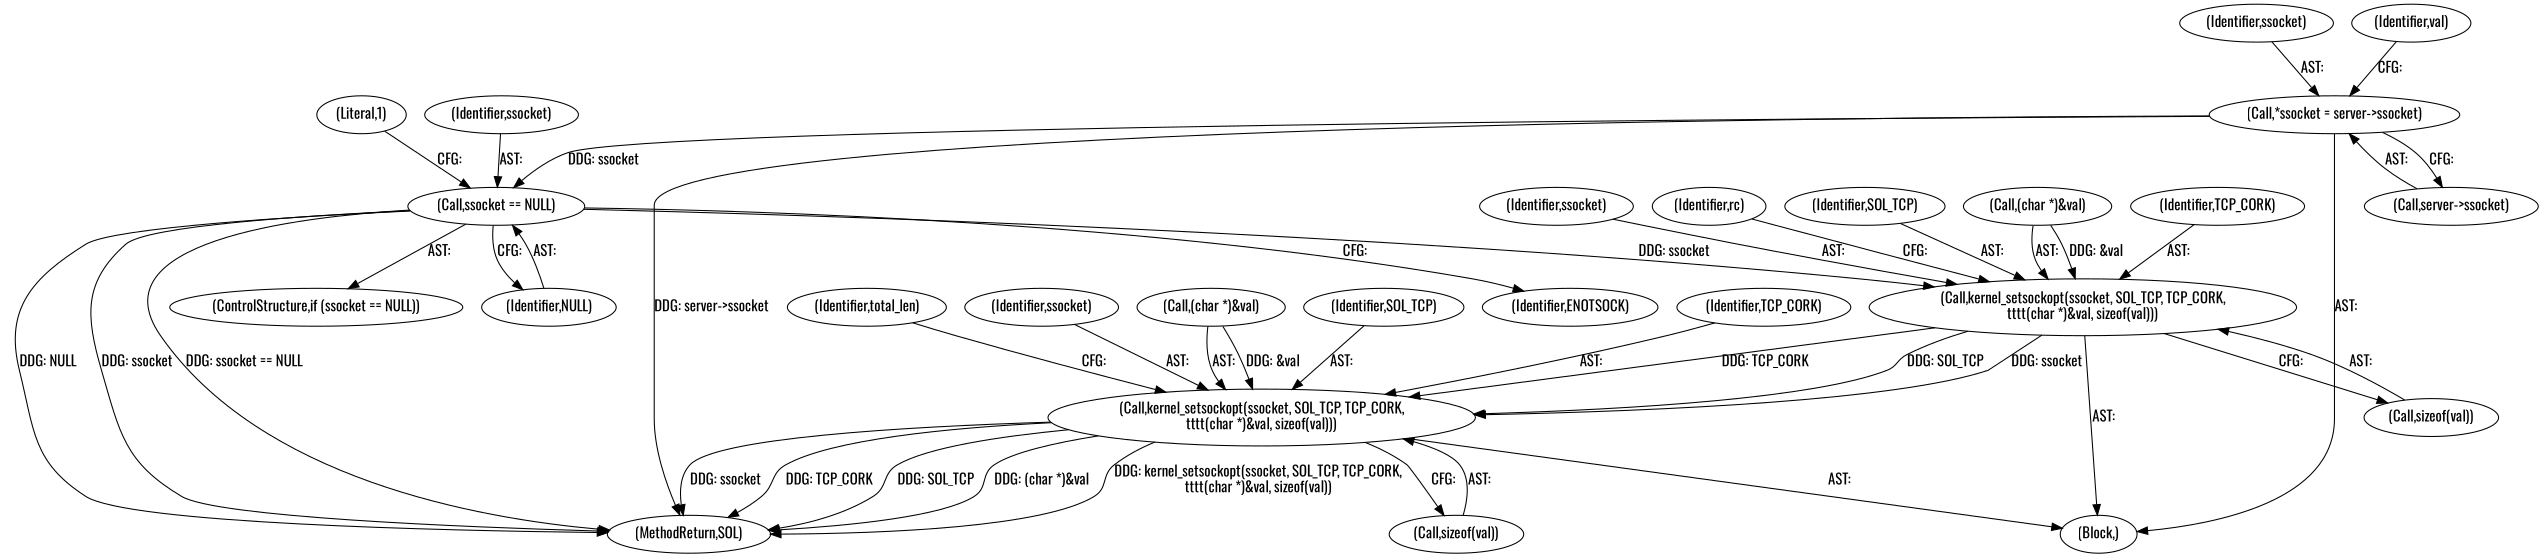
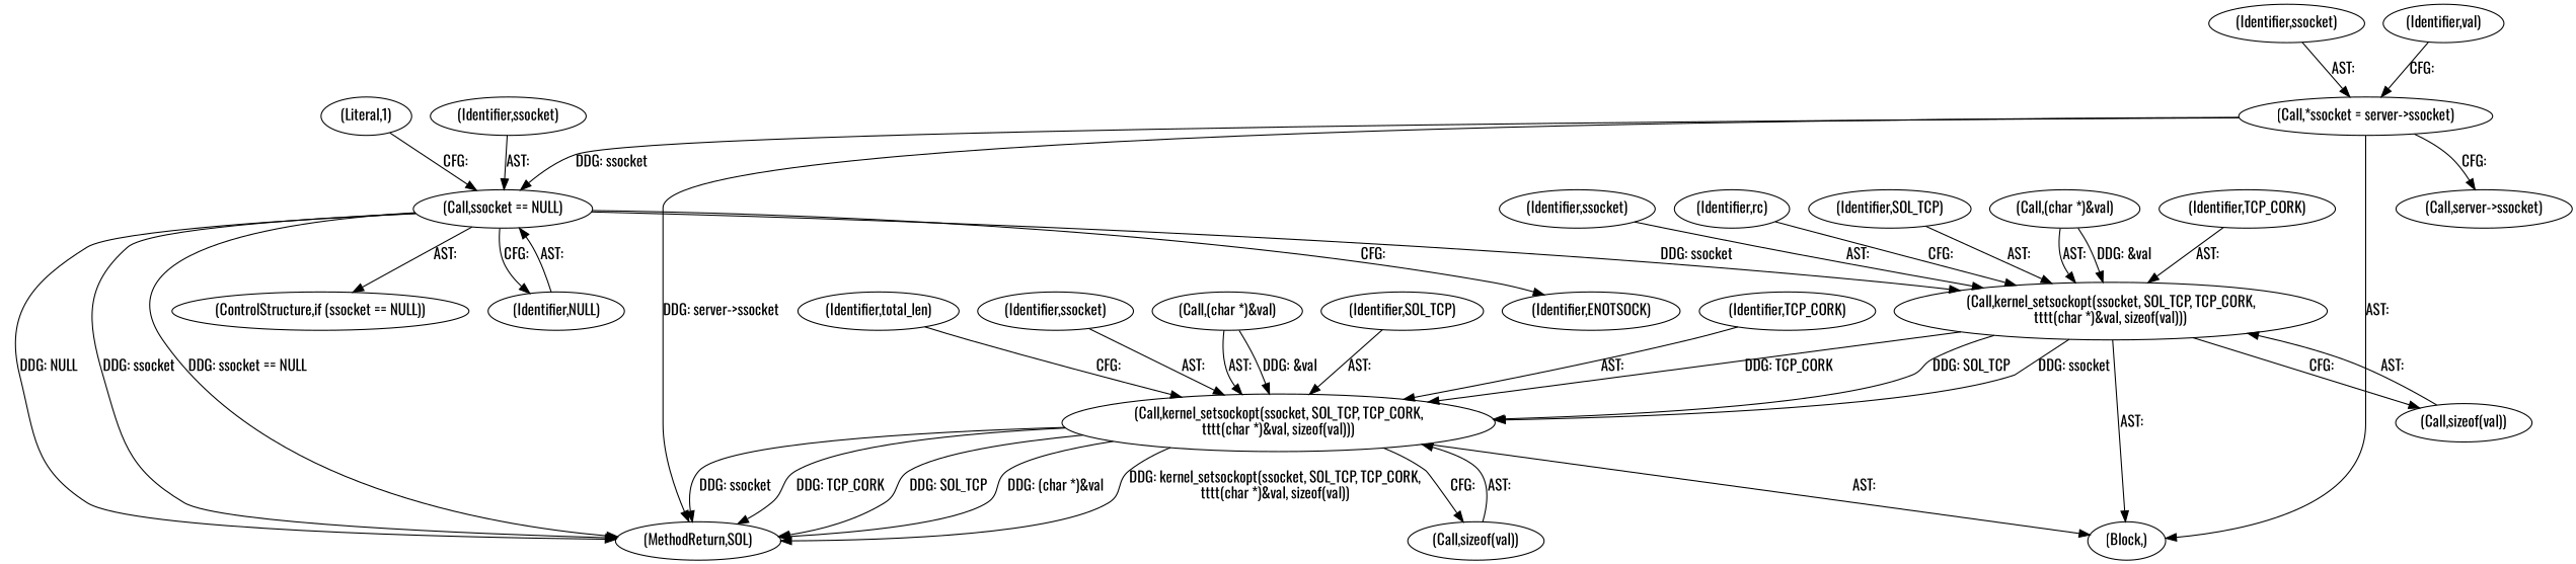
  digraph {
    fontname=Oswald
    node [fontname=Oswald]
    edge [fontname=Oswald]
    n1 [label="(Call,*ssocket = server->ssocket)"]
    n2 [label="(Call,ssocket == NULL)"]
    n3 [label="(Call,server->ssocket)"]
    n4 [label="(MethodReturn,SOL)"]
    n5 [label="(Block,)"]
    n6 [label="(Call,kernel_setsockopt(ssocket, SOL_TCP, TCP_CORK,\n\t\t\t\t(char *)&val, sizeof(val)))"]
    n7 [label="(ControlStructure,if (ssocket == NULL))"]
    n8 [label="(Identifier,NULL)"]
    n9 [label="(Identifier,ENOTSOCK)"]
    n10 [label="(Call,kernel_setsockopt(ssocket, SOL_TCP, TCP_CORK,\n\t\t\t\t(char *)&val, sizeof(val)))"]
    n11 [label="(Call,sizeof(val))"]
    n12 [label="(Call,sizeof(val))"]
    n13 [label="(Identifier,TCP_CORK)"]
    n14 [label="(Call,(char *)&val)"]
    n15 [label="(Identifier,total_len)"]
    n16 [label="(Identifier,TCP_CORK)"]
    n17 [label="(Identifier,ssocket)"]
    n18 [label="(Identifier,ssocket)"]
    n19 [label="(Identifier,ssocket)"]
    n20 [label="(Identifier,ssocket)"]
    n21 [label="(Identifier,SOL_TCP)"]
    n22 [label="(Literal,1)"]
    n23 [label="(Identifier,rc)"]
    n24 [label="(Identifier,SOL_TCP)"]
    n25 [label="(Call,(char *)&val)"]
    n26 [label="(Identifier,val)"]
    n1 -> n2 [label="DDG: ssocket"]
    n1 -> n3 [label="CFG: "]
    n1 -> n4 [label="DDG: server->ssocket"]
    n1 -> n5 [label="AST: "]
    n2 -> n4 [label="DDG: NULL"]
    n2 -> n4 [label="DDG: ssocket"]
    n2 -> n4 [label="DDG: ssocket == NULL"]
    n2 -> n6 [label="DDG: ssocket"]
    n2 -> n7 [label="AST: "]
    n2 -> n8 [label="CFG: "]
    n2 -> n9 [label="CFG: "]
-   n3 -> n1 [label="AST: "]
    n6 -> n5 [label="AST: "]
    n6 -> n10 [label="DDG: ssocket"]
    n6 -> n10 [label="DDG: SOL_TCP"]
    n6 -> n10 [label="DDG: TCP_CORK"]
    n6 -> n11 [label="CFG: "]
    n8 -> n2 [label="AST: "]
    n10 -> n4 [label="DDG: kernel_setsockopt(ssocket, SOL_TCP, TCP_CORK,\n\t\t\t\t(char *)&val, sizeof(val))"]
    n10 -> n4 [label="DDG: ssocket"]
    n10 -> n4 [label="DDG: TCP_CORK"]
    n10 -> n4 [label="DDG: SOL_TCP"]
    n10 -> n4 [label="DDG: (char *)&val"]
    n10 -> n5 [label="AST: "]
    n10 -> n12 [label="CFG: "]
    n11 -> n6 [label="AST: "]
    n12 -> n10 [label="AST: "]
    n13 -> n10 [label="AST: "]
    n14 -> n10 [label="AST: "]
    n14 -> n10 [label="DDG: &val"]
    n15 -> n10 [label="CFG: "]
    n16 -> n6 [label="AST: "]
    n17 -> n1 [label="AST: "]
    n18 -> n6 [label="AST: "]
    n19 -> n2 [label="AST: "]
    n20 -> n10 [label="AST: "]
    n21 -> n10 [label="AST: "]
    n22 -> n2 [label="CFG: "]
    n23 -> n6 [label="CFG: "]
    n24 -> n6 [label="AST: "]
    n25 -> n6 [label="AST: "]
    n25 -> n6 [label="DDG: &val"]
    n26 -> n1 [label="CFG: "]
  }
